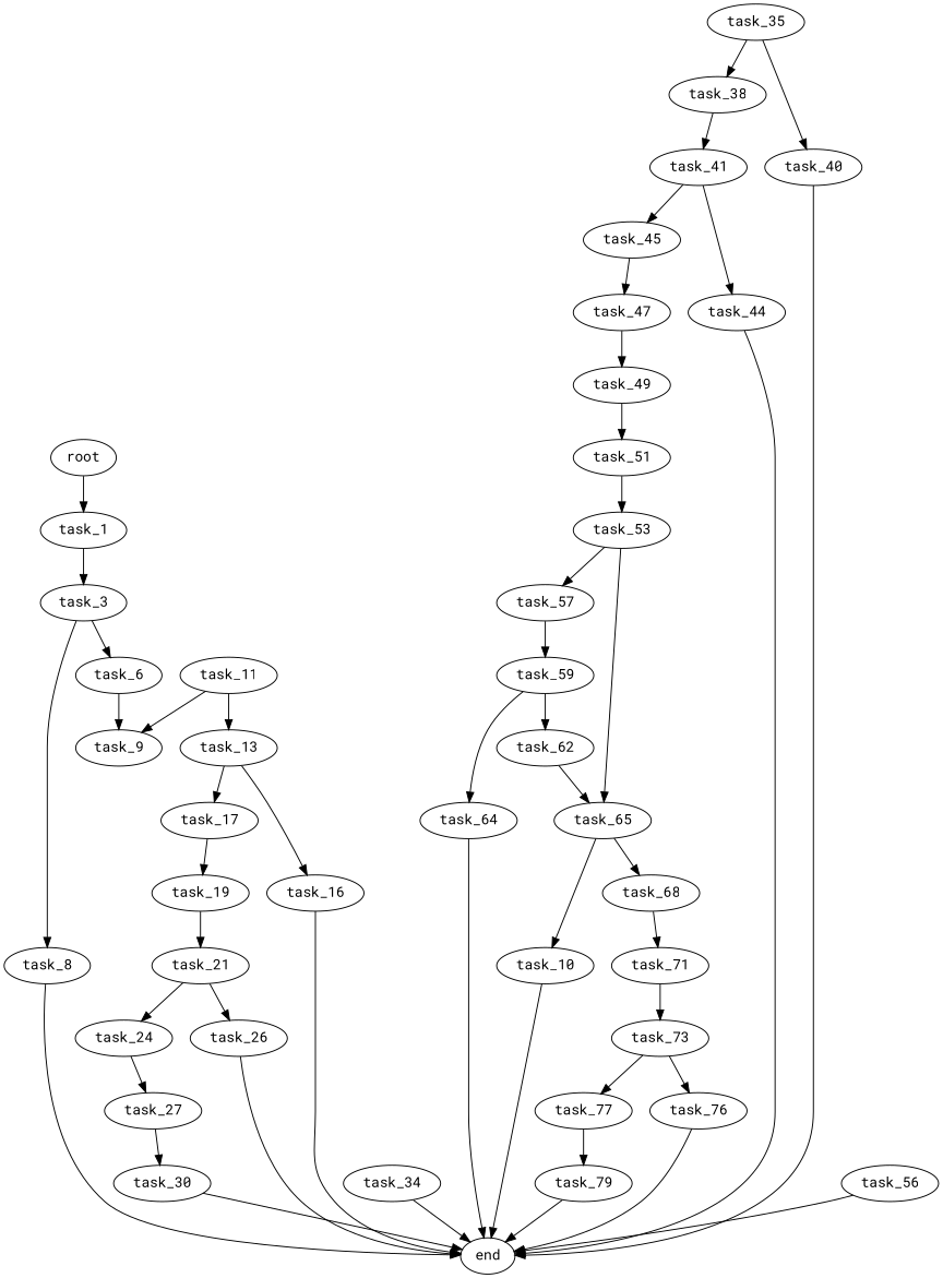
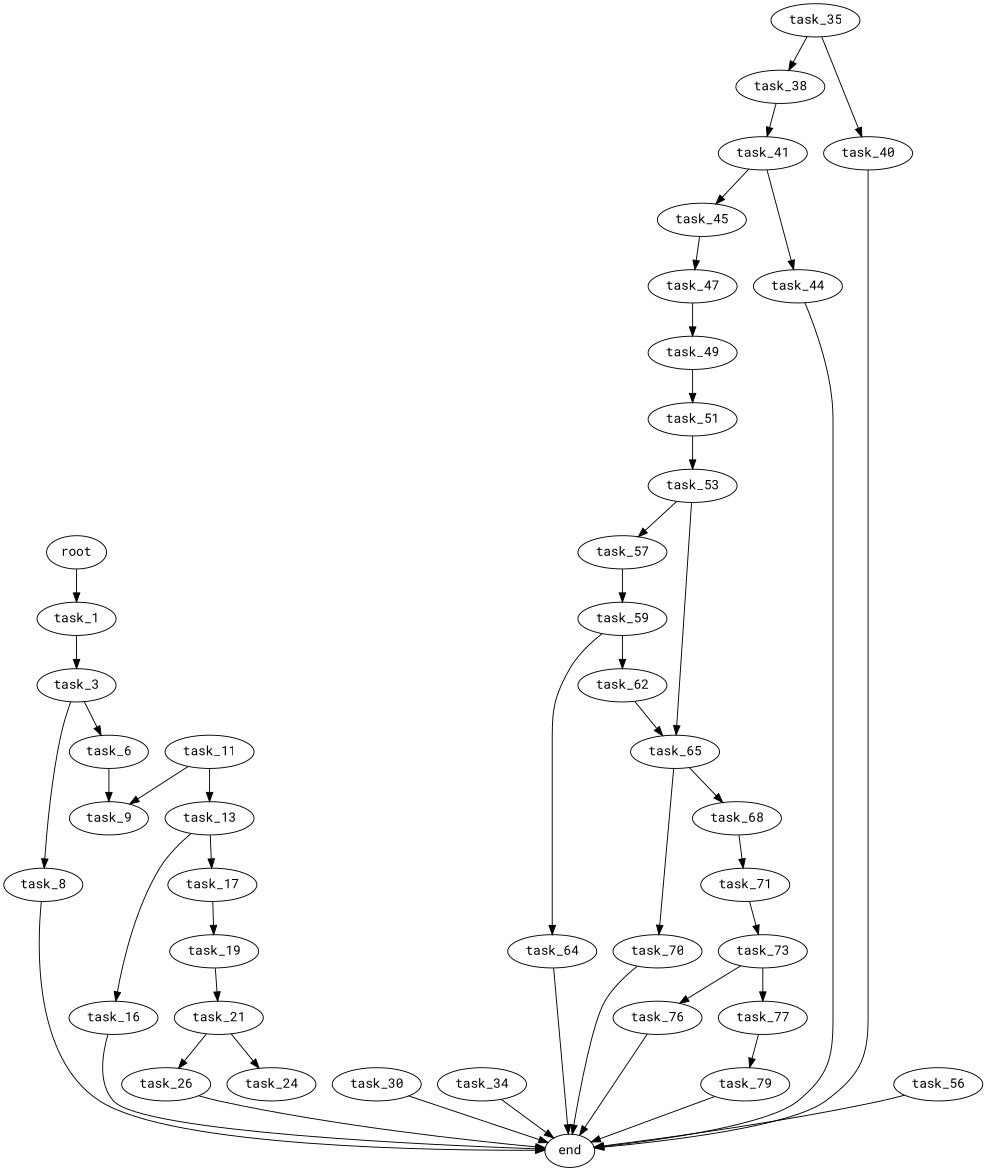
  digraph {
    fontname="Roboto Mono"
    node [fontname="Roboto Mono"]
    edge [fontname="Roboto Mono"]
    root
    task_1
    task_3
    task_6
    task_8
    task_9
    end
    task_11
    task_13
    task_16
    task_17
    task_19
    task_21
    task_24
    task_26
-   task_27
    task_30
    task_34
    task_35
    task_38
    task_40
    task_41
    task_44
    task_45
    task_47
    task_49
    task_51
    task_53
    task_57
    task_65
    task_56
    task_59
    task_62
    task_64
    task_68
-   task_70 [label=task_10]
+   task_70
    task_71
    task_73
    task_76
    task_77
    task_79
    root -> task_1
    task_1 -> task_3
    task_3 -> task_6
    task_3 -> task_8
    task_6 -> task_9
    task_8 -> end
    task_11 -> task_9
    task_11 -> task_13
    task_13 -> task_16
    task_13 -> task_17
    task_16 -> end
    task_17 -> task_19
    task_19 -> task_21
    task_21 -> task_24
    task_21 -> task_26
-   task_24 -> task_27
    task_26 -> end
-   task_27 -> task_30
    task_30 -> end
    task_34 -> end
    task_35 -> task_38
    task_35 -> task_40
    task_38 -> task_41
    task_40 -> end
    task_41 -> task_44
    task_41 -> task_45
    task_44 -> end
    task_45 -> task_47
    task_47 -> task_49
    task_49 -> task_51
    task_51 -> task_53
    task_53 -> task_57
    task_53 -> task_65
    task_57 -> task_59
    task_65 -> task_68
    task_65 -> task_70
    task_56 -> end
    task_59 -> task_62
    task_59 -> task_64
    task_62 -> task_65
    task_64 -> end
    task_68 -> task_71
    task_70 -> end
    task_71 -> task_73
    task_73 -> task_76
    task_73 -> task_77
    task_76 -> end
    task_77 -> task_79
    task_79 -> end
  }
